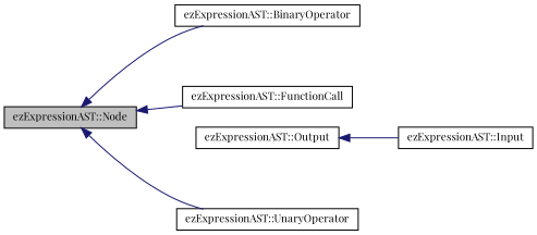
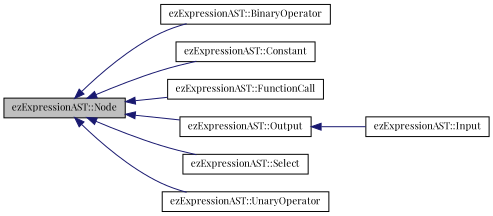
  digraph {
    fontname="Playfair Display"
    rankdir=LR
    node [color=black fillcolor=white fontname="Playfair Display" fontsize=10 shape=record style=filled]
    edge [color=midnightblue dir=back fontname="Playfair Display" fontsize=10 labelfontname=Helvetica labelfontsize=10 style=solid]
    n1 [fillcolor=grey75 fontcolor=black height=0.2 label="ezExpressionAST::Node" width=0.4]
    n2 [height=0.2 label="ezExpressionAST::BinaryOperator" width=0.4]
+   n3 [height=0.2 label="ezExpressionAST::Constant" width=0.4]
    n4 [height=0.2 label="ezExpressionAST::FunctionCall" width=0.4]
    n5 [height=0.2 label="ezExpressionAST::Output" width=0.4]
+   n6 [height=0.2 label="ezExpressionAST::Select" width=0.4]
    n7 [height=0.2 label="ezExpressionAST::UnaryOperator" width=0.4]
    n8 [height=0.2 label="ezExpressionAST::Input" width=0.4]
    n1 -> n2
+   n1 -> n3
    n1 -> n4
+   n1 -> n5
+   n1 -> n6
    n1 -> n7
    n5 -> n8
  }
